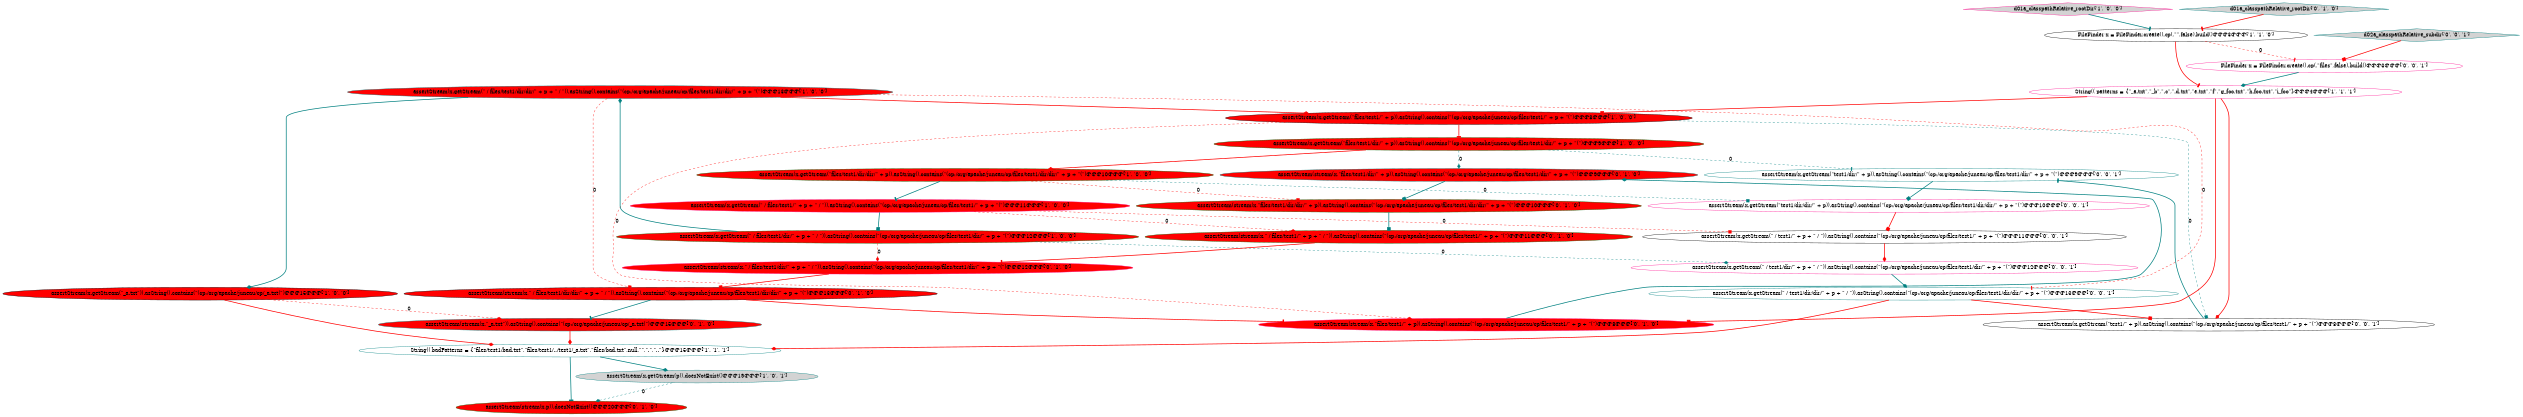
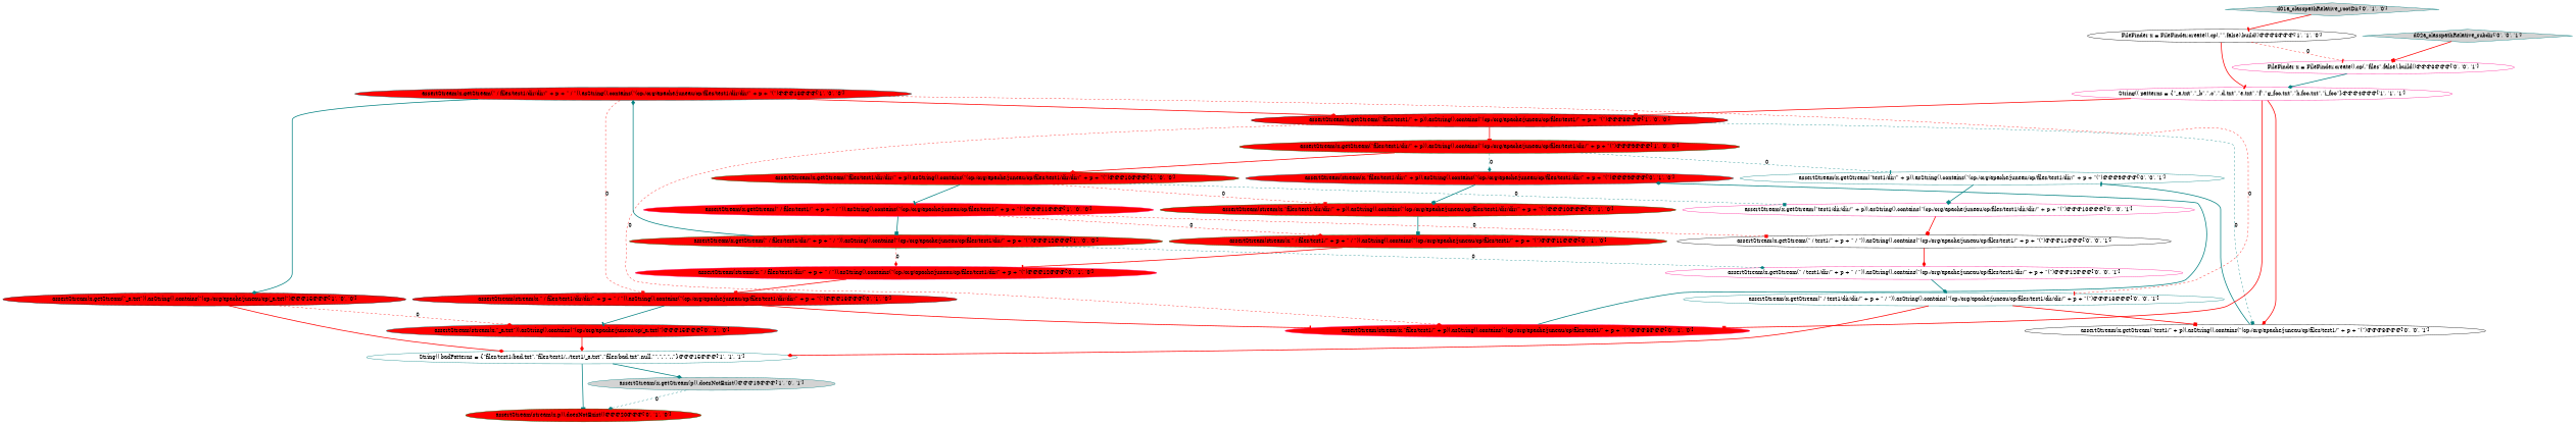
  digraph {
    node [fillcolor=red shape=ellipse style=filled color=teal]
    edge [style=bold color=red arrowhead=diamond]
    n1 [label="assertStream(x.getStream(\" / files/test1/dir/dir/\" + p + \" / \")).asString().contains(\"(cp:/org/apache/juneau/cp/files/test1/dir/dir/\" + p + \"(\")@@@13@@@['1', '0', '0']"]
    n2 [label="assertStream(x.getStream(\"files/test1/\" + p)).asString().contains(\"(cp:/org/apache/juneau/cp/files/test1/\" + p + \"(\")@@@8@@@['1', '0', '0']" color=black]
    n3 [label="assertStream(x.getStream(\"_a.txt\")).asString().contains(\"(cp:/org/apache/juneau/cp/_a.txt(\")@@@15@@@['1', '0', '0']" color=black]
    n4 [fillcolor=white label="assertStream(x.getStream(\" / test1/dir/dir/\" + p + \" / \")).asString().contains(\"(cp:/org/apache/juneau/cp/files/test1/dir/dir/\" + p + \"(\")@@@13@@@['0', '0', '1']"]
    n5 [label="assertStream(stream(x,\" / files/test1/dir/dir/\" + p + \" / \")).asString().contains(\"(cp:/org/apache/juneau/cp/files/test1/dir/dir/\" + p + \"(\")@@@13@@@['0', '1', '0']" color=black]
    n6 [label="assertStream(x.getStream(\"files/test1/dir/\" + p)).asString().contains(\"(cp:/org/apache/juneau/cp/files/test1/dir/\" + p + \"(\")@@@9@@@['1', '0', '0']" color=darkgreen]
    n7 [fillcolor=white label="assertStream(x.getStream(\"test1/dir/\" + p)).asString().contains(\"(cp:/org/apache/juneau/cp/files/test1/dir/\" + p + \"(\")@@@9@@@['0', '0', '1']"]
    n8 [label="assertStream(stream(x,\"files/test1/dir/\" + p)).asString().contains(\"(cp:/org/apache/juneau/cp/files/test1/dir/\" + p + \"(\")@@@9@@@['0', '1', '0']"]
    n9 [label="assertStream(x.getStream(\"files/test1/dir/dir/\" + p)).asString().contains(\"(cp:/org/apache/juneau/cp/files/test1/dir/dir/\" + p + \"(\")@@@10@@@['1', '0', '0']" color=darkgreen]
    n10 [label="assertStream(stream(x,\"_a.txt\")).asString().contains(\"(cp:/org/apache/juneau/cp/_a.txt(\")@@@15@@@['0', '1', '0']"]
    n11 [fillcolor=white label="String(( badPatterns = {\"files/test1/bad.txt\",\"files/test1/../test1/_a.txt\",\"files/bad.txt\",null,\"\",\".\",\"..\"}@@@15@@@['1', '1', '1']"]
    n12 [fillcolor=white label="assertStream(x.getStream(\"test1/dir/dir/\" + p)).asString().contains(\"(cp:/org/apache/juneau/cp/files/test1/dir/dir/\" + p + \"(\")@@@10@@@['0', '0', '1']" color=deeppink]
    n13 [fillcolor=white label="assertStream(x.getStream(\"test1/\" + p)).asString().contains(\"(cp:/org/apache/juneau/cp/files/test1/\" + p + \"(\")@@@8@@@['0', '0', '1']" color=black]
    n14 [label="assertStream(stream(x,\"files/test1/\" + p)).asString().contains(\"(cp:/org/apache/juneau/cp/files/test1/\" + p + \"(\")@@@8@@@['0', '1', '0']" color=deeppink]
    n15 [label="assertStream(stream(x,\" / files/test1/dir/\" + p + \" / \")).asString().contains(\"(cp:/org/apache/juneau/cp/files/test1/dir/\" + p + \"(\")@@@12@@@['0', '1', '0']" color=deeppink]
    n16 [label="assertStream(x.getStream(\" / files/test1/\" + p + \" / \")).asString().contains(\"(cp:/org/apache/juneau/cp/files/test1/\" + p + \"(\")@@@11@@@['1', '0', '0']" color=deeppink]
    n17 [fillcolor=white label="assertStream(x.getStream(\" / test1/\" + p + \" / \")).asString().contains(\"(cp:/org/apache/juneau/cp/files/test1/\" + p + \"(\")@@@11@@@['0', '0', '1']" color=black]
    n18 [label="assertStream(x.getStream(\" / files/test1/dir/\" + p + \" / \")).asString().contains(\"(cp:/org/apache/juneau/cp/files/test1/dir/\" + p + \"(\")@@@12@@@['1', '0', '0']" color=darkgreen]
    n19 [label="assertStream(stream(x,\" / files/test1/\" + p + \" / \")).asString().contains(\"(cp:/org/apache/juneau/cp/files/test1/\" + p + \"(\")@@@11@@@['0', '1', '0']" color=darkgreen]
    n20 [fillcolor=white label="assertStream(x.getStream(\" / test1/dir/\" + p + \" / \")).asString().contains(\"(cp:/org/apache/juneau/cp/files/test1/dir/\" + p + \"(\")@@@12@@@['0', '0', '1']" color=deeppink]
    n21 [fillcolor=white label="String(( patterns = {\"_a.txt\",\"_b\",\".c\",\".d.txt\",\"e.txt\",\"f\",\"g_foo.txt\",\"h.foo.txt\",\"i_foo\"}@@@4@@@['1', '1', '1']" color=deeppink]
    n22 [fillcolor=white label="FileFinder x = FileFinder.create().cp(,\"\",false).build()@@@3@@@['1', '1', '0']" color=black]
    n23 [fillcolor=white label="FileFinder x = FileFinder.create().cp(,\"files\",false).build()@@@3@@@['0', '0', '1']" color=deeppink]
-   n24 [fillcolor=lightgray label="d01a_classpathRelative_rootDir['1', '0', '0']" shape=diamond color=deeppink]
    n25 [fillcolor=lightgray label="assertStream(x.getStream(p)).doesNotExist()@@@19@@@['1', '0', '1']"]
    n26 [label="assertStream(stream(x,p)).doesNotExist()@@@20@@@['0', '1', '0']" color=darkgreen]
    n27 [label="assertStream(stream(x,\"files/test1/dir/dir/\" + p)).asString().contains(\"(cp:/org/apache/juneau/cp/files/test1/dir/dir/\" + p + \"(\")@@@10@@@['0', '1', '0']" color=darkgreen]
    n28 [fillcolor=lightgray label="d02a_classpathRelative_subdir['0', '0', '1']" shape=diamond]
    n29 [fillcolor=lightgray label="d01a_classpathRelative_rootDir['0', '1', '0']" shape=diamond]
    n1 -> n2
    n1 -> n3 [color=teal]
    n1 -> n4 [label=0 style=dashed arrowhead=tee]
    n1 -> n5 [label=0 style=dashed arrowhead=box]
    n2 -> n6 [arrowhead=tee]
    n2 -> n13 [label=0 style=dashed color=teal arrowhead=box]
    n2 -> n14 [label=0 style=dashed]
    n3 -> n10 [label=0 style=dashed]
    n3 -> n11
    n4 -> n11
    n4 -> n13 [arrowhead=box]
    n5 -> n10 [color=teal arrowhead=tee]
    n5 -> n14 [arrowhead=tee]
    n6 -> n7 [label=0 style=dashed color=teal arrowhead=tee]
    n6 -> n8 [label=0 style=dashed color=teal]
    n6 -> n9
    n7 -> n12 [color=teal arrowhead=box]
    n8 -> n27 [color=teal arrowhead=box]
    n9 -> n12 [label=0 style=dashed color=teal arrowhead=box]
    n9 -> n16 [color=teal arrowhead=tee]
    n9 -> n27 [label=0 style=dashed arrowhead=box]
    n10 -> n11
    n11 -> n25 [color=teal]
    n11 -> n26 [color=teal arrowhead=tee]
    n12 -> n17 [arrowhead=box]
    n13 -> n7 [color=teal arrowhead=tee]
    n14 -> n8 [color=teal]
    n15 -> n5 [arrowhead=box]
    n16 -> n17 [label=0 style=dashed arrowhead=box]
    n16 -> n18 [color=teal arrowhead=box]
    n16 -> n19 [label=0 style=dashed]
    n17 -> n20
    n18 -> n1 [color=teal]
    n18 -> n15 [label=0 style=dashed]
    n18 -> n20 [label=0 style=dashed color=teal]
    n19 -> n15 [arrowhead=tee]
    n20 -> n4 [color=teal]
    n21 -> n2 [arrowhead=box]
    n21 -> n13
    n21 -> n14 [arrowhead=box]
    n22 -> n21 [arrowhead=tee]
    n22 -> n23 [label=0 style=dashed arrowhead=tee]
    n23 -> n21 [color=teal]
-   n24 -> n22 [color=teal arrowhead=tee]
    n25 -> n26 [label=0 style=dashed color=teal]
    n27 -> n19 [color=teal arrowhead=box]
    n28 -> n23 [arrowhead=box]
    n29 -> n22 [arrowhead=tee]
  }
